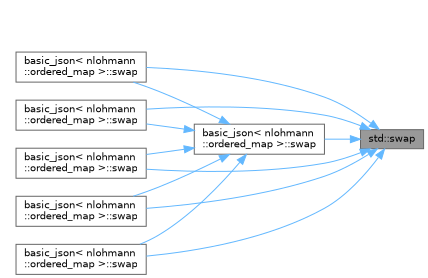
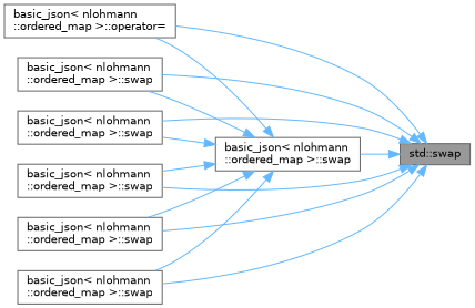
  digraph {
    rankdir=RL
    node [color=grey40 fillcolor=white fontname=Helvetica fontsize=10 shape=box style=filled]
    edge [color=steelblue1 dir=back fontname=Helvetica fontsize=10 labelfontname=Helvetica labelfontsize=10 style=solid]
    n1 [color=gray40 fillcolor=grey60 fontcolor=black height=0.2 label="std::swap" width=0.4]
+   n2 [height=0.2 label="basic_json\< nlohmann\l::ordered_map \>::operator=" width=0.4]
    n3 [height=0.2 label="basic_json\< nlohmann\l::ordered_map \>::swap" width=0.4]
    n4 [height=0.2 label="basic_json\< nlohmann\l::ordered_map \>::swap" width=0.4]
    n5 [height=0.2 label="basic_json\< nlohmann\l::ordered_map \>::swap" width=0.4]
    n6 [height=0.2 label="basic_json\< nlohmann\l::ordered_map \>::swap" width=0.4]
    n7 [height=0.2 label="basic_json\< nlohmann\l::ordered_map \>::swap" width=0.4]
    n8 [height=0.2 label="basic_json\< nlohmann\l::ordered_map \>::swap" width=0.4]
+   n1 -> n2
    n1 -> n3
    n1 -> n4
    n1 -> n5
    n1 -> n6
    n1 -> n7
    n1 -> n8
+   n6 -> n2
    n6 -> n3
    n6 -> n4
    n6 -> n5
    n6 -> n7
    n6 -> n8
  }
